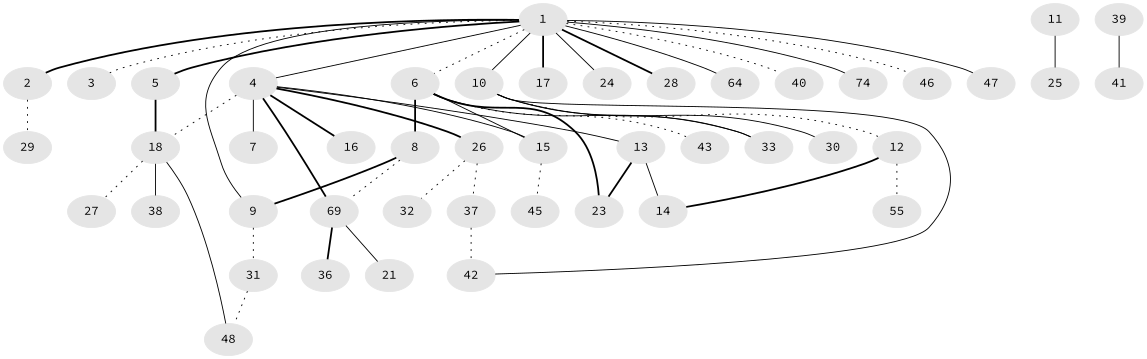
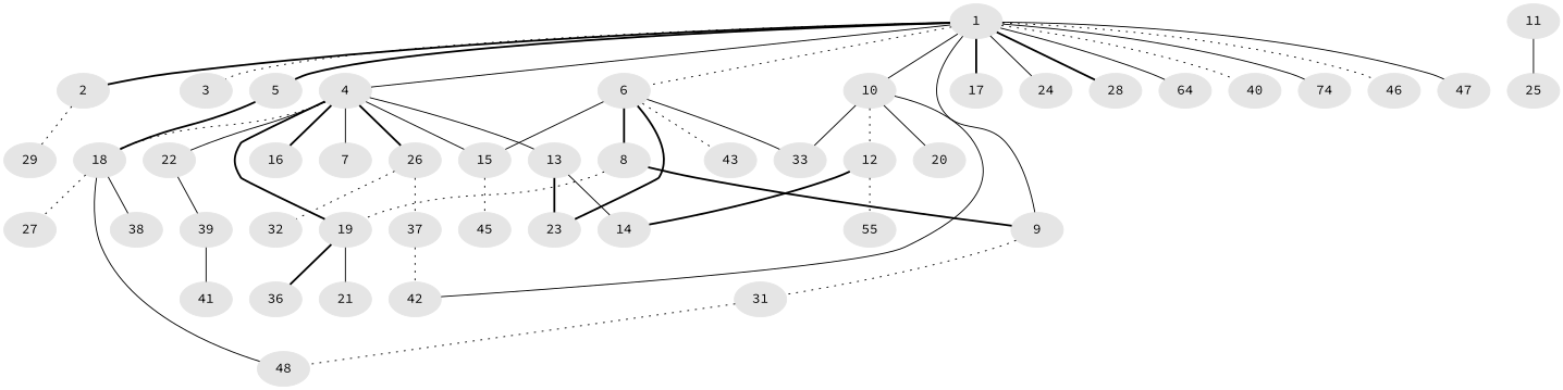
  graph {
    fontname="Source Code Pro"
    node [color=gray90 fontname="Source Code Pro" style=filled]
    edge [fontname="Source Code Pro" style=solid weight=1.0]
    1
    2
    3
    4
    5
    6
    9
    10
    17
    24
    28
    n12 [label=64]
    40
    n14 [label=74]
    46
    47
    29
    7
    13
    15
    16
    18
-   19 [label=69]
+   19
+   22
    26
    8
    23
    33
    43
    31
    12
-   30
+   30 [label=20]
    42
    11
    25
    14
    45
    27
    38
    48
    21
    36
    39
    32
    37
    n46 [label=55]
    41
    1 -- 2 [style=bold]
    1 -- 3 [style=dotted]
    1 -- 4
    1 -- 5 [style=bold]
    1 -- 6 [style=dotted]
    1 -- 9
    1 -- 10
    1 -- 17 [style=bold]
    1 -- 24
    1 -- 28 [style=bold]
    1 -- n12
    1 -- 40 [style=dotted]
    1 -- n14
    1 -- 46 [style=dotted]
    1 -- 47
    2 -- 29 [style=dotted]
    4 -- 7 [weight=6.0]
    4 -- 13
    4 -- 15
    4 -- 16 [style=bold]
    4 -- 18 [style=dotted]
    4 -- 19 [style=bold]
+   4 -- 22
    4 -- 26 [style=bold]
    5 -- 18 [style=bold]
    6 -- 15
    6 -- 8 [style=bold weight=8.0]
    6 -- 23 [style=bold]
    6 -- 33
    6 -- 43 [style=dotted]
    9 -- 31 [style=dotted]
    10 -- 33
    10 -- 12 [style=dotted]
    10 -- 30
    10 -- 42
    13 -- 23 [style=bold]
    13 -- 14 [weight=6.0]
    15 -- 45 [style=dotted]
    18 -- 27 [style=dotted]
    18 -- 38
    18 -- 48
    19 -- 21
    19 -- 36 [style=bold]
+   22 -- 39
    26 -- 32 [style=dotted weight=2.0]
    26 -- 37 [style=dotted]
    8 -- 9 [style=bold]
    8 -- 19 [style=dotted]
    31 -- 48 [style=dotted]
    12 -- 14 [style=bold]
    12 -- n46 [style=dotted]
    11 -- 25
    39 -- 41
    37 -- 42 [style=dotted weight=2.0]
  }
